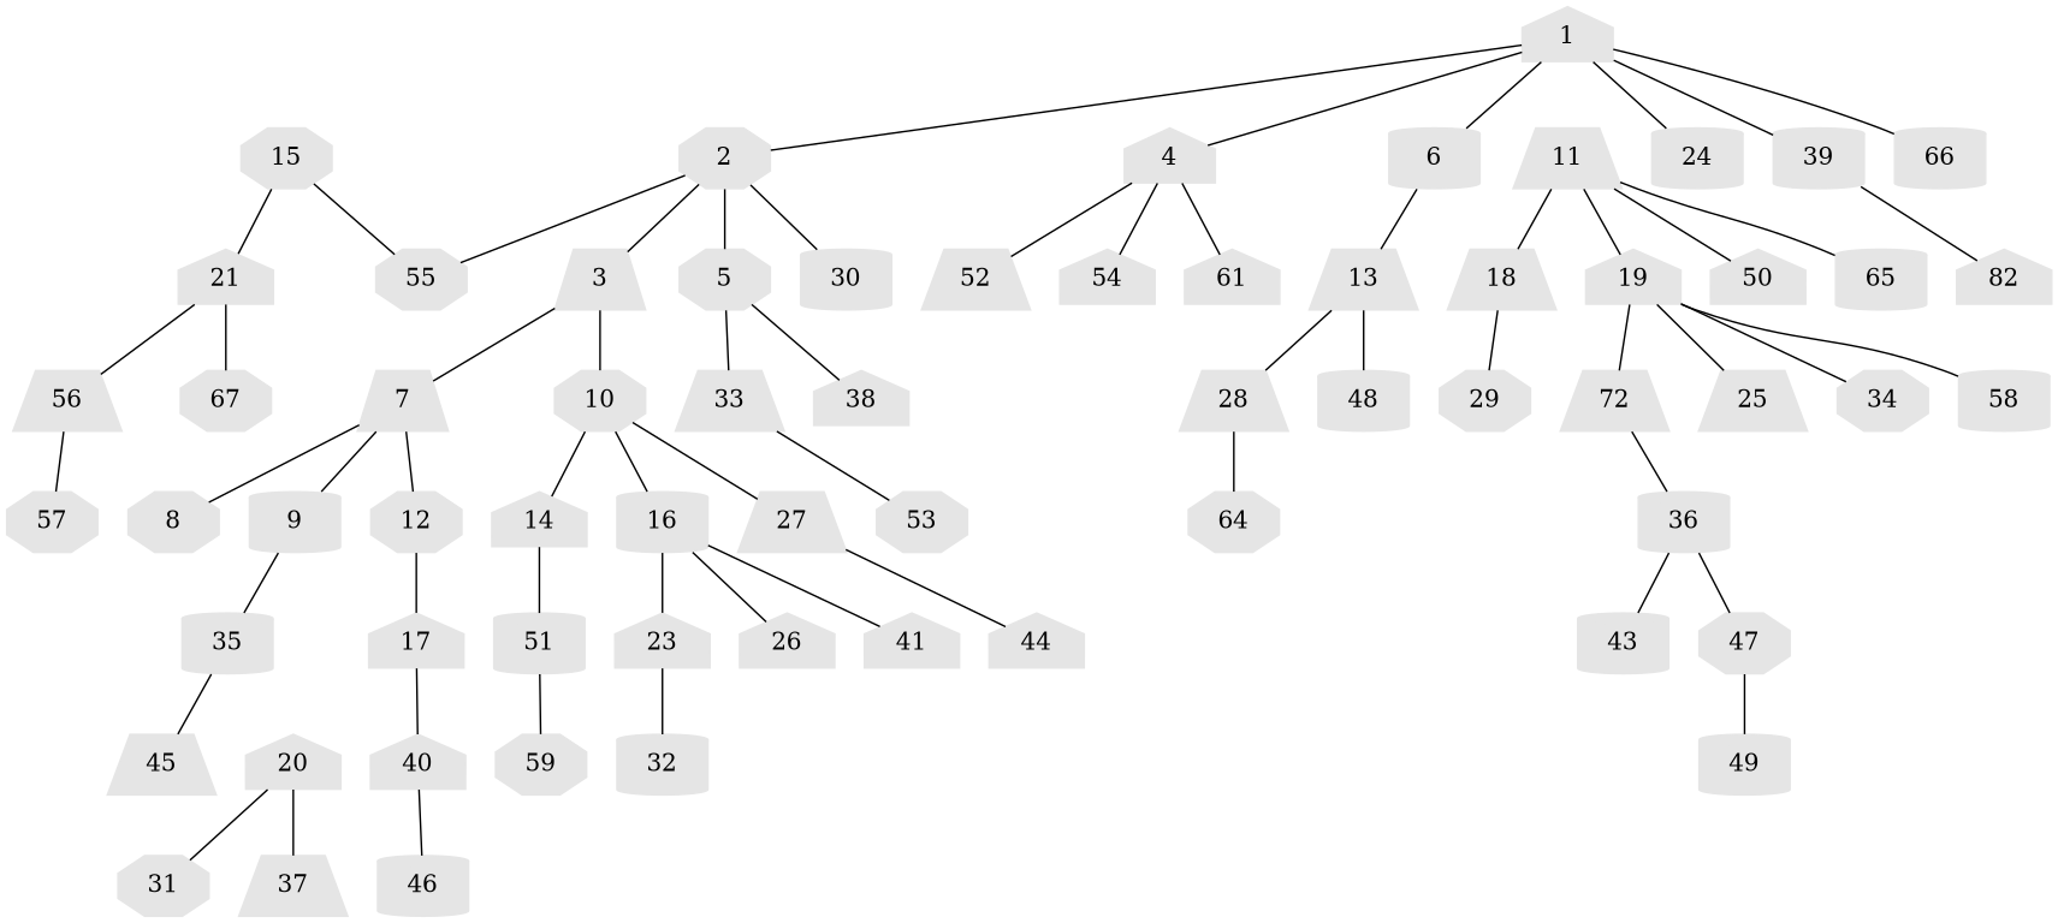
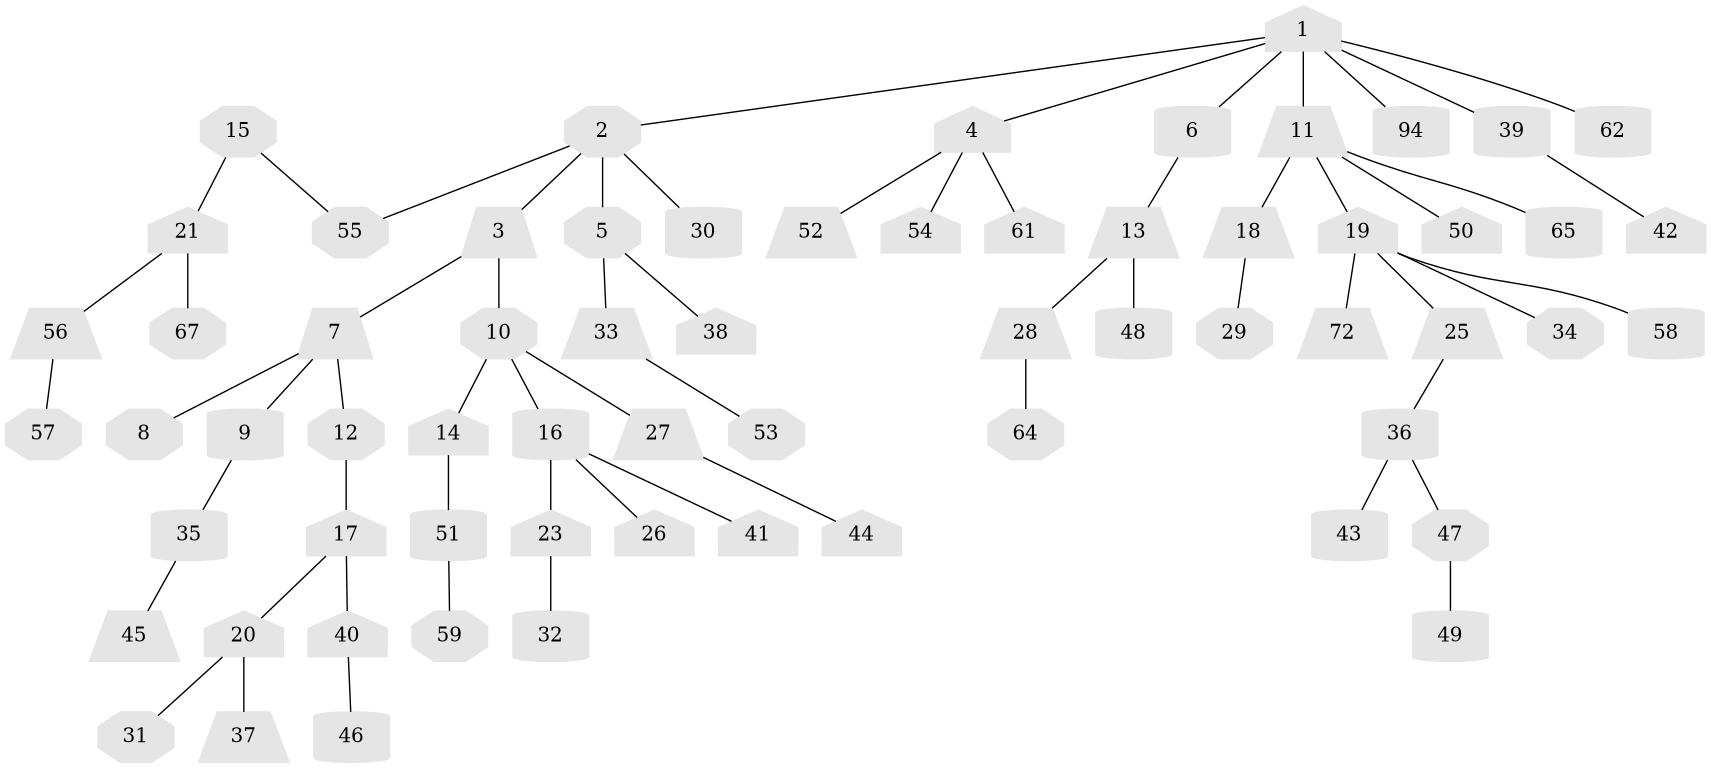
  graph {
    node [color=gray90 shape=house style=filled]
    2 [shape=octagon]
    1
    4
    6 [shape=cylinder]
    11 [shape=trapezium]
-   24 [shape=cylinder]
+   24 [shape=cylinder label=94]
    39 [shape=cylinder]
-   62 [shape=cylinder label=66]
+   62 [shape=cylinder]
    3 [shape=trapezium]
    5 [shape=octagon]
    30 [shape=cylinder]
    55 [shape=octagon]
    52 [shape=trapezium]
    54
    61
    13 [shape=trapezium]
    18 [shape=trapezium]
    19
    50
    65 [shape=cylinder]
-   42 [label=82]
+   42
    7 [shape=trapezium]
    10 [shape=octagon]
    33 [shape=trapezium]
    38
    15 [shape=octagon]
    21
    8 [shape=octagon]
    9 [shape=cylinder]
    12 [shape=octagon]
    14
    16 [shape=cylinder]
    27 [shape=trapezium]
    53 [shape=octagon]
    28 [shape=trapezium]
    48 [shape=cylinder]
    35 [shape=cylinder]
    17
    45 [shape=trapezium]
    51 [shape=cylinder]
    23
    26
    41
    44
    29 [shape=octagon]
    n46 [label=72 shape=trapezium]
    25 [shape=trapezium]
    34 [shape=octagon]
    58 [shape=cylinder]
    64 [shape=octagon]
    20
    40
    59 [shape=octagon]
    56 [shape=trapezium]
    n55 [label=67 shape=octagon]
    32 [shape=cylinder]
    31 [shape=octagon]
    37 [shape=trapezium]
    46 [shape=cylinder]
    36 [shape=cylinder]
    57 [shape=octagon]
    43 [shape=cylinder]
    47 [shape=octagon]
    49 [shape=cylinder]
    2 -- 3
    2 -- 5
    2 -- 30
    2 -- 55
    1 -- 2
    1 -- 4
    1 -- 6
+   1 -- 11
    1 -- 24
    1 -- 39
    1 -- 62
    4 -- 52
    4 -- 54
    4 -- 61
    6 -- 13
    11 -- 18
    11 -- 19
    11 -- 50
    11 -- 65
    39 -- 42
    3 -- 7
    3 -- 10
    5 -- 33
    5 -- 38
    13 -- 28
    13 -- 48
    18 -- 29
    19 -- n46
    19 -- 25
    19 -- 34
    19 -- 58
    7 -- 8
    7 -- 9
    7 -- 12
    10 -- 14
    10 -- 16
    10 -- 27
    33 -- 53
    15 -- 55
    15 -- 21
    21 -- 56
    21 -- n55
    9 -- 35
    12 -- 17
    14 -- 51
    16 -- 23
    16 -- 26
    16 -- 41
    27 -- 44
    28 -- 64
    35 -- 45
+   17 -- 20
    17 -- 40
    51 -- 59
    23 -- 32
-   n46 -- 36
+   25 -- 36
    20 -- 31
    20 -- 37
    40 -- 46
    56 -- 57
    36 -- 43
    36 -- 47
    47 -- 49
  }
